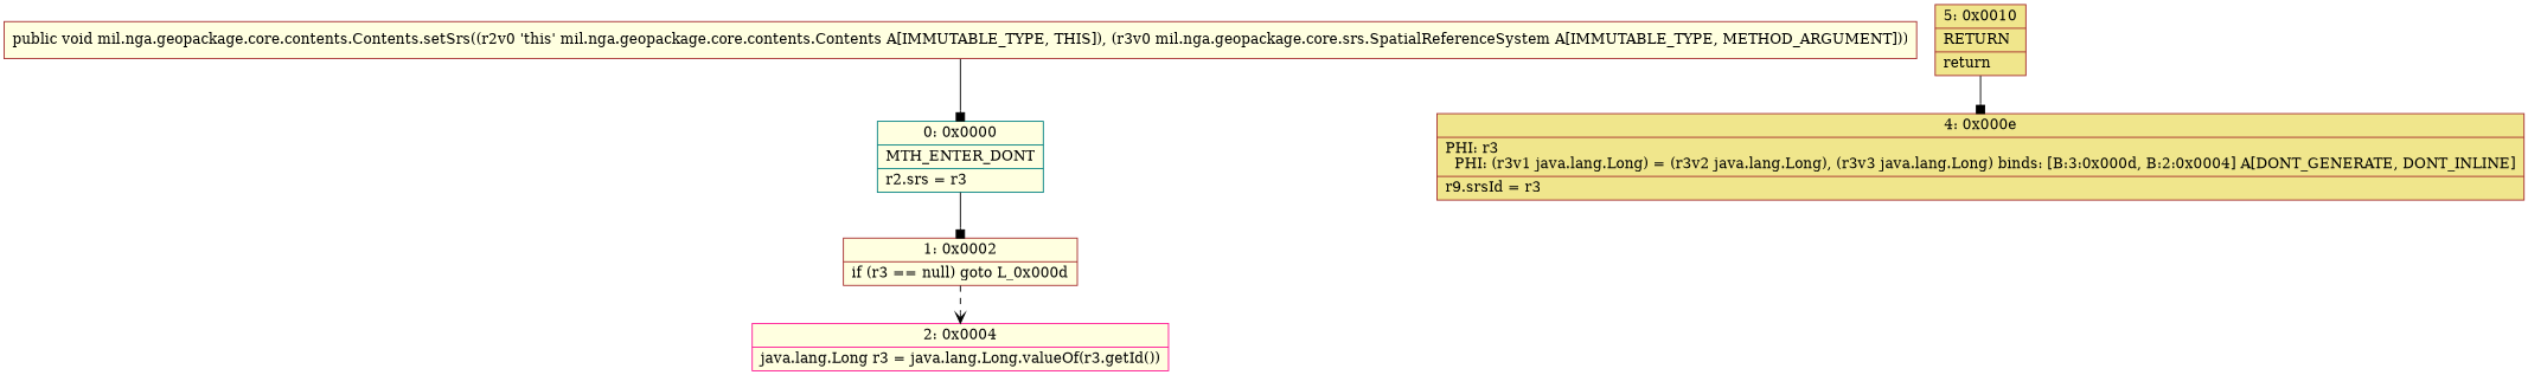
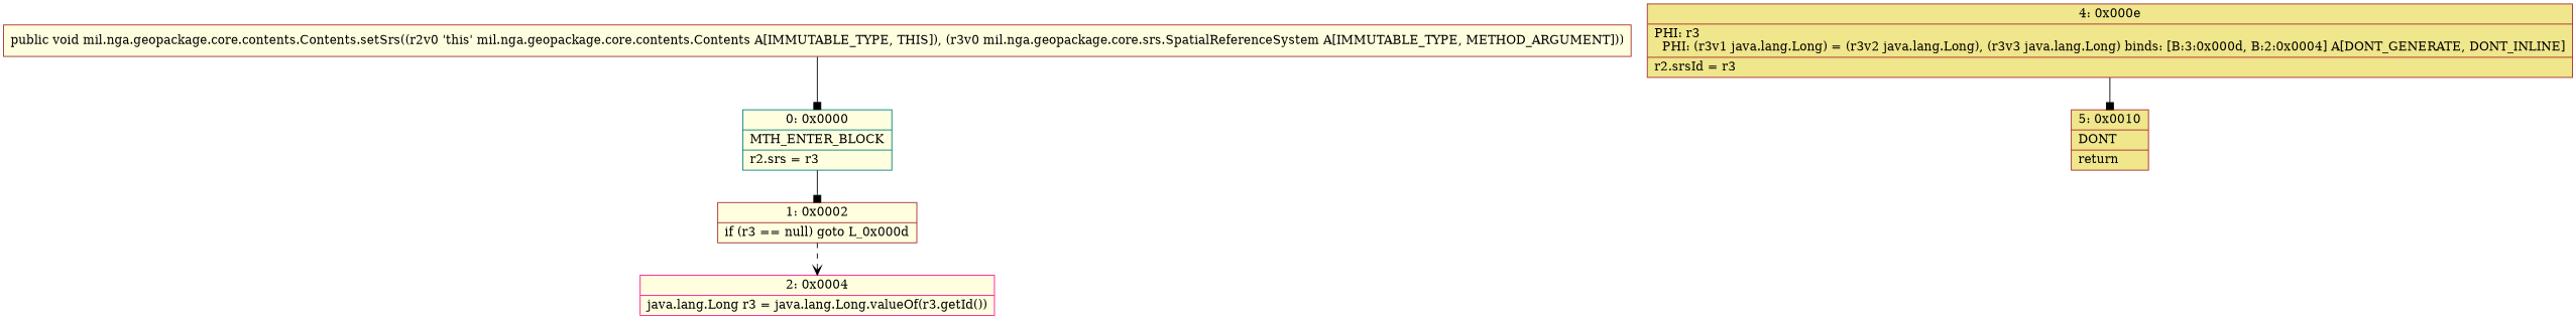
  digraph {
    node [color=brown fillcolor=lightyellow shape=record style=filled]
    edge [arrowhead=box]
-   n1 [color=teal label="{0\:\ 0x0000|MTH_ENTER_DONT\l|r2.srs = r3\l}"]
+   n1 [color=teal label="{0\:\ 0x0000|MTH_ENTER_BLOCK\l|r2.srs = r3\l}"]
    n2 [label="{1\:\ 0x0002|if (r3 == null) goto L_0x000d\l}"]
    n3 [color=deeppink label="{2\:\ 0x0004|java.lang.Long r3 = java.lang.Long.valueOf(r3.getId())\l}"]
-   n4 [fillcolor=khaki label="{4\:\ 0x000e|PHI: r3 \l  PHI: (r3v1 java.lang.Long) = (r3v2 java.lang.Long), (r3v3 java.lang.Long) binds: [B:3:0x000d, B:2:0x0004] A[DONT_GENERATE, DONT_INLINE]\l|r9.srsId = r3\l}"]
-   n5 [fillcolor=khaki label="{5\:\ 0x0010|RETURN\l|return\l}"]
+   n4 [fillcolor=khaki label="{4\:\ 0x000e|PHI: r3 \l  PHI: (r3v1 java.lang.Long) = (r3v2 java.lang.Long), (r3v3 java.lang.Long) binds: [B:3:0x000d, B:2:0x0004] A[DONT_GENERATE, DONT_INLINE]\l|r2.srsId = r3\l}"]
+   n5 [fillcolor=khaki label="{5\:\ 0x0010|DONT\l|return\l}"]
    n6 [label="{public void mil.nga.geopackage.core.contents.Contents.setSrs((r2v0 'this' mil.nga.geopackage.core.contents.Contents A[IMMUTABLE_TYPE, THIS]), (r3v0 mil.nga.geopackage.core.srs.SpatialReferenceSystem A[IMMUTABLE_TYPE, METHOD_ARGUMENT])) }"]
    n1 -> n2
    n2 -> n3 [arrowhead=vee style=dashed]
-   n5 -> n4
+   n4 -> n5
    n6 -> n1
  }
